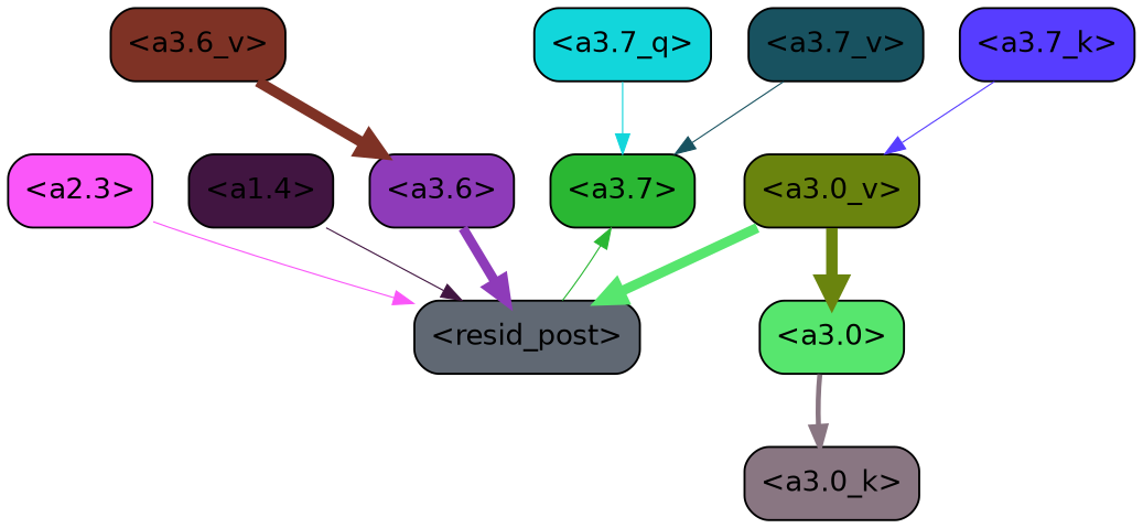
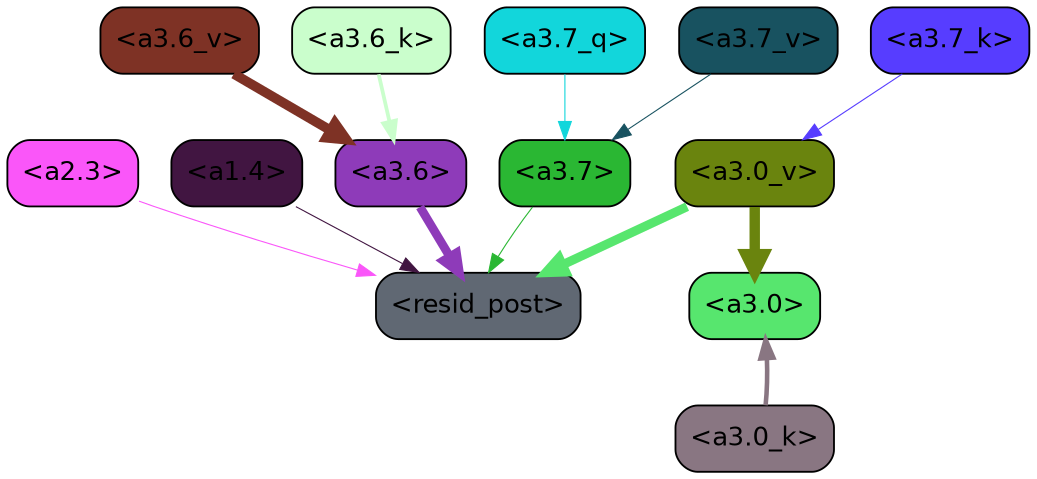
  strict digraph {
    splines=true
    node [color=black fontname=Helvetica shape=box style="filled, rounded"]
    edge [penwidth=0.6]
    "<a3.7>" [fillcolor="#2ab733"]
    "<resid_post>" [fillcolor="#606873"]
    "<a3.6>" [fillcolor="#8e3bb9"]
    "<a3.0>" [fillcolor="#57e66e"]
    "<a2.3>" [fillcolor="#fa56f9"]
    "<a1.4>" [fillcolor="#411541"]
    "<a3.7_q>" [fillcolor="#12d6db"]
    "<a3.7_k>" [fillcolor="#573dff"]
    "<a3.0_v>" [fillcolor="#6a840e"]
+   "<a3.6_k>" [fillcolor="#cafecc"]
    "<a3.0_k>" [fillcolor="#897682"]
    "<a3.7_v>" [fillcolor="#185260"]
    "<a3.6_v>" [fillcolor="#7e3225"]
-   "<resid_post>" -> "<a3.7>" [color="#2ab733"]
+   "<a3.7>" -> "<resid_post>" [color="#2ab733"]
    "<a3.6>" -> "<resid_post>" [color="#8e3bb9" penwidth=4.753257989883423]
    "<a2.3>" -> "<resid_post>" [color="#fa56f9"]
    "<a1.4>" -> "<resid_post>" [color="#411541"]
    "<a3.7_q>" -> "<a3.7>" [color="#12d6db"]
    "<a3.7_k>" -> "<a3.0_v>" [color="#573dff"]
    "<a3.0_v>" -> "<resid_post>" [color="#57e66e" penwidth=4.90053927898407]
    "<a3.0_v>" -> "<a3.0>" [color="#6a840e" penwidth=5.652270674705505]
-   "<a3.0>" -> "<a3.0_k>" [color="#897682" penwidth=2.476402521133423]
+   "<a3.6_k>" -> "<a3.6>" [color="#cafecc" penwidth=2.048597991466522]
+   "<a3.0_k>" -> "<a3.0>" [color="#897682" penwidth=2.476402521133423]
    "<a3.7_v>" -> "<a3.7>" [color="#185260"]
    "<a3.6_v>" -> "<a3.6>" [color="#7e3225" penwidth=5.2550448179244995]
  }
